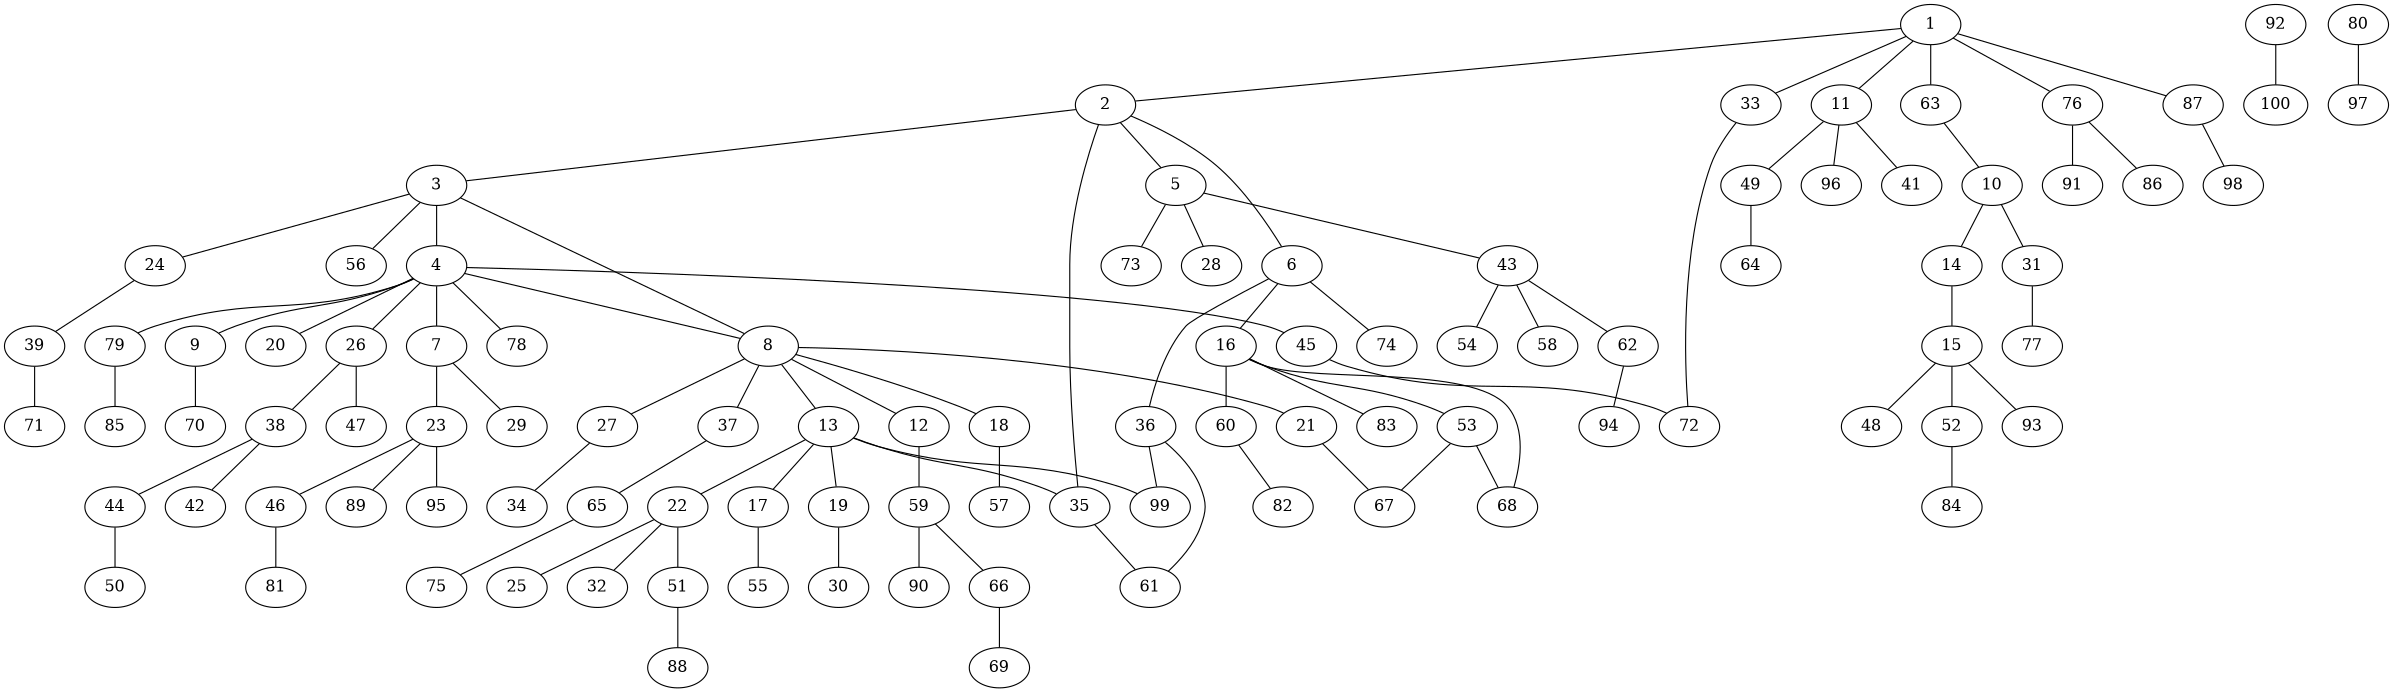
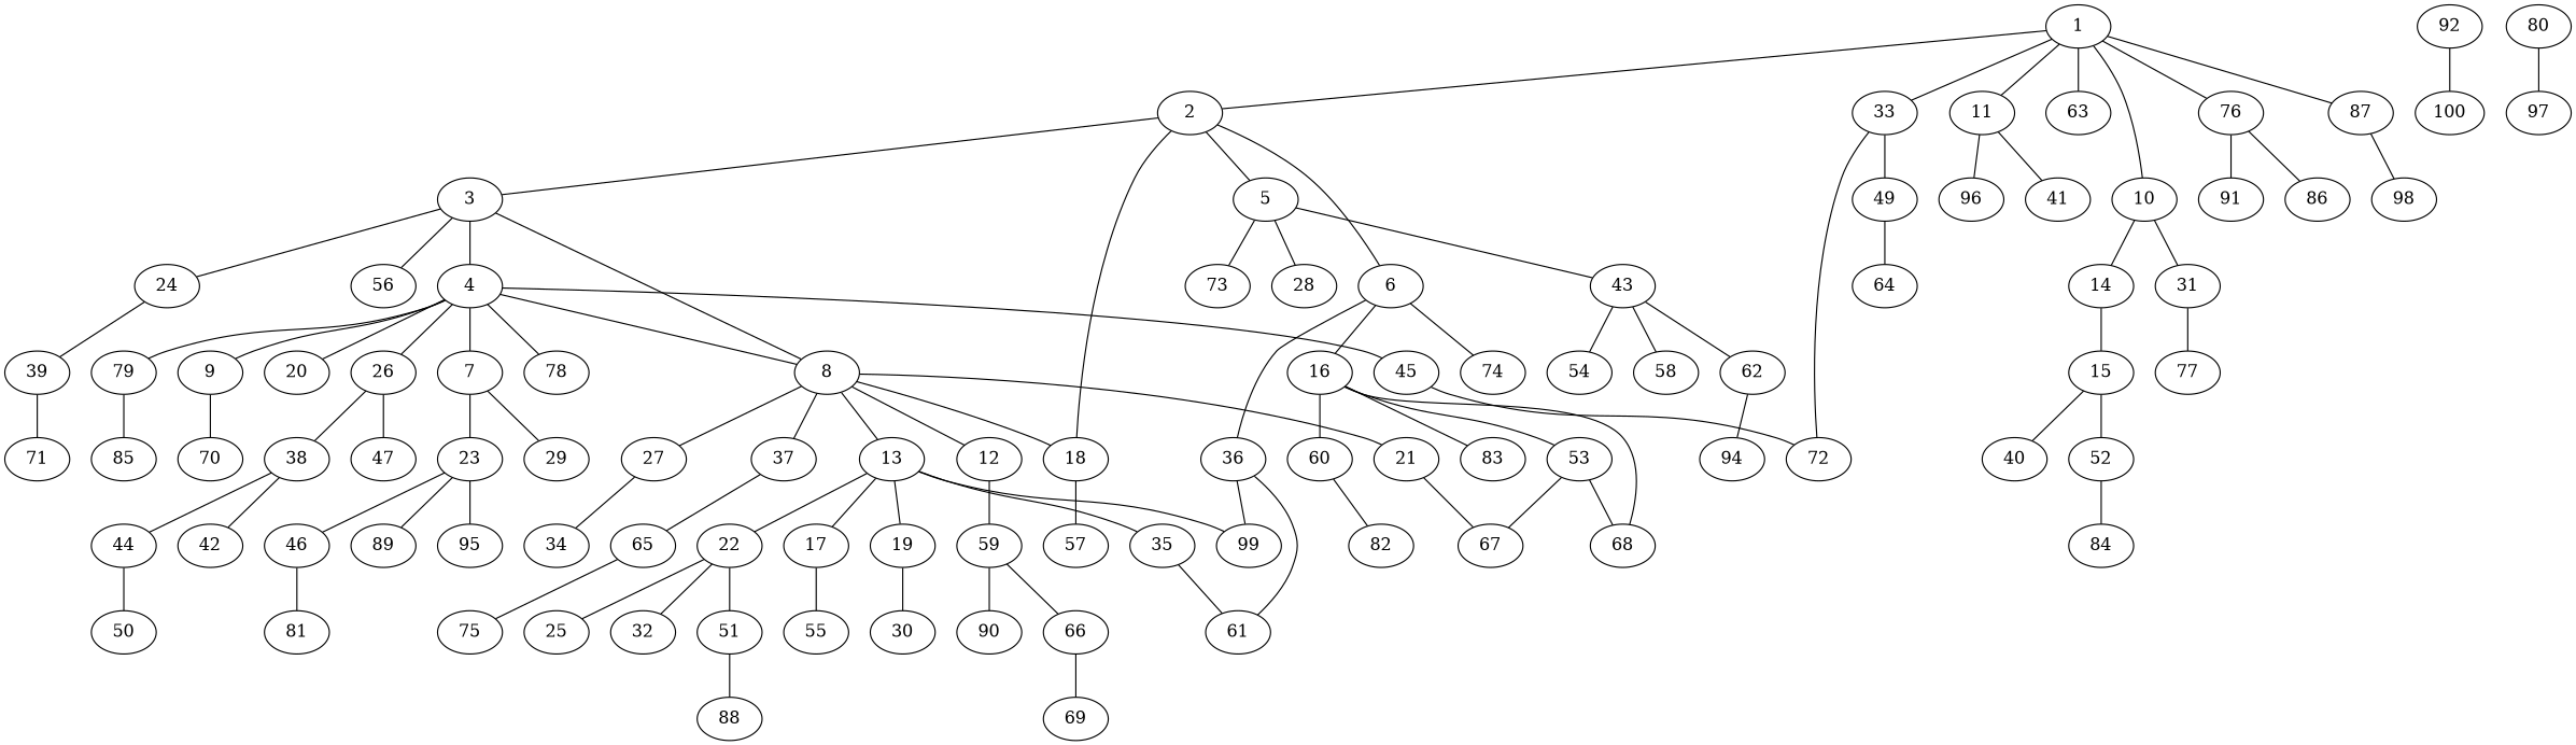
  graph {
    1
    2
    10
    11
    33
    63
    76
    87
    3
    5
    6
    18
    14
    31
    41
    96
    49
    72
    86
    91
    98
    4
    24
    56
    8
    28
    43
    73
    16
    36
    74
    57
    15
    77
    64
    7
    9
    20
    26
    45
    78
    79
    39
    92
    100
    54
    58
    62
    53
    60
    68
    83
    99
    61
    23
    29
    12
    13
    21
    27
    37
    70
    38
    47
    85
    71
    46
    89
    95
    59
    17
    19
    22
    35
    67
    34
    65
    42
    44
    94
    82
    81
    66
    90
    55
    30
    25
    32
    51
    75
-   48
+   48 [label=40]
    52
-   93
    69
    88
    84
    80
    97
    50
    1 -- 2
-   63 -- 10
+   1 -- 10
    1 -- 11
    1 -- 33
    1 -- 63
    1 -- 76
    1 -- 87
    2 -- 3
    2 -- 5
    2 -- 6
-   2 -- 35
+   2 -- 18
    10 -- 14
    10 -- 31
    11 -- 41
    11 -- 96
-   11 -- 49
+   33 -- 49
    33 -- 72
    76 -- 86
    76 -- 91
    87 -- 98
    3 -- 4
    3 -- 24
    3 -- 56
    3 -- 8
    5 -- 28
    5 -- 43
    5 -- 73
    6 -- 16
    6 -- 36
    6 -- 74
    18 -- 57
    14 -- 15
    31 -- 77
    49 -- 64
    4 -- 8
    4 -- 7
    4 -- 9
    4 -- 20
    4 -- 26
    4 -- 45
    4 -- 78
    4 -- 79
    24 -- 39
    8 -- 18
    8 -- 12
    8 -- 13
    8 -- 21
    8 -- 27
    8 -- 37
    43 -- 54
    43 -- 58
    43 -- 62
    16 -- 53
    16 -- 60
    16 -- 68
    16 -- 83
    36 -- 99
    36 -- 61
    15 -- 48
    15 -- 52
-   15 -- 93
    7 -- 23
    7 -- 29
    9 -- 70
    26 -- 38
    26 -- 47
    45 -- 72
    79 -- 85
    39 -- 71
    92 -- 100
    62 -- 94
    53 -- 68
    53 -- 67
    60 -- 82
    23 -- 46
    23 -- 89
    23 -- 95
    12 -- 59
    13 -- 99
    13 -- 17
    13 -- 19
    13 -- 22
    13 -- 35
    21 -- 67
    27 -- 34
    37 -- 65
    38 -- 42
    38 -- 44
    46 -- 81
    59 -- 66
    59 -- 90
    17 -- 55
    19 -- 30
    22 -- 25
    22 -- 32
    22 -- 51
    35 -- 61
    65 -- 75
    44 -- 50
    66 -- 69
    51 -- 88
    52 -- 84
    80 -- 97
  }
